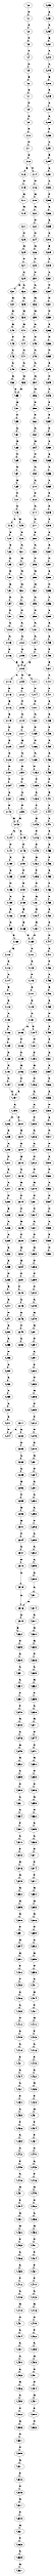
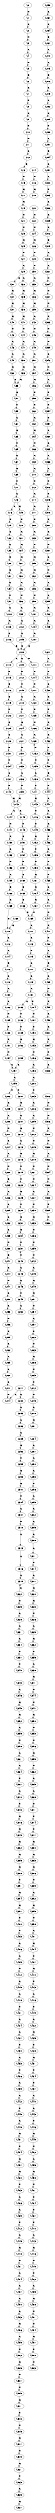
  strict digraph {
    S0
    S1
    S2
    S3
    S4
    S5
    S6
    S7
    S8
    S9
    S10
    S11
    S12
    S13
    S14
    S15
    S16
    S17
    S18
    S19
    S20
    S21
    S22
    S23
    S24
    S25
    S26
    S27
    S28
    S29
    S30
    S31
    S32
    S33
    S34
    S35
    S36
    S37
    S38
    S39
    S40
    S41
    S42
    S43
    S44
    S45
    S46
    S47
    S48
    S49
    S50
    S51
    S52
    S53
    S54
    S55
    S56
    S57
    S58
    S59
    S60
    S61
    S62
    S63
    S64
    S65
    S66
    S67
    S68
    S69
    S70
    S71
    S72
    S73
    S74
    S75
    S76
    S77
    S78
    S79
    S80
    S81
    S82
    S83
    S84
    S85
    S86
    S87
    S88
    S89
    S90
    S91
    S92
    S93
    S94
    S95
    S96
    S97
    S98
    S99
    S100
    S101
    S102
    S103
    S104
    S105
    S106
    S107
    S108
    S109
    S110
    S111
    S112
    S113
    S114
    S115
    S116
    S117
    S118
    S119
    S120
    S121
    S122
    S123
    S124
    S125
    S126
    S127
    S128
    S129
    S130
    S131
    S132
    S133
    S134
    S135
    S136
    S137
    S138
    S139
    S140
    S141
    S142
    S143
    S144
    S145
    S146
    S147
    S148
    S149
    S150
    S151
    S152
    S153
    S154
    S155
    S156
    S157
    S158
    S159
    S160
    S161
    S162
    S163
    S164
    S165
    S166
    S167
    S168
    S169
    S170
    S171
    S172
    S173
    S174
    S175
    S176
    S177
    S178
    S179
    S180
    S181
    S182
    S183
    S184
    S185
    S186
    S187
    S188
    S189
    S190
    S191
    S192
    S193
    S194
    S195
    S196
    S197
    S198
    S199
    S200
    S201
    S202
    S203
    S204
    S205
    S206
    S207
    S208
    S209
    S210
    S211
    S212
    S213
    S214
    S215
    S216
    S217
    S218
    S219
    S220
    S221
    S222
    S223
    S224
    S225
    S226
    S227
    S228
    S229
    S230
    S231
    S232
    S233
    S234
    S235
    S236
    S237
    S238
    S239
    S240
    S241
    S242
    S243
    S244
    S245
    S246
    S247
    S248
    S249
    S250
    S251
    S252
    S253
    S254
    S256
    S257
    S259
    S260
    S258
    S261
    S262
    S263
    S264
    S265
    S266
    S267
    S268
    S269
    S270
    S271
    S272
    S273
    S274
    S275
    S276
    S278
    S279
    S277
    S280
    S281
    S282
    S283
    S284
    S285
    S286
    S287
    S288
    S289
    S290
    S291
    S292
    S293
    S294
    S295
    S296
    S297
    S298
    S299
    S300
    S301
    S302
    S303
    S304
    S305
    S306
    S307
    S308
    S309
    S310
    S311
    S312
    S313
    S314
    S315
    S316
    S317
    S318
    S319
    S320
    S321
    S322
    S323
    S324
    S325
    S326
    S327
    S328
    S329
    S330
    S331
    S332
    S333
    S334
    S335
    S336
    S337
    S338
    S339
    S340
    S341
    S342
    S343
    S344
    S345
    S346
    S347
    S348
    S349
    S350
    S351
    S352
    S353
    S354
    S355
    S356
    S357
    S358
    S359
    S360
    S361
    S362
    S363
    S364
    S365
    S366
    S367
    S368
    S369
    S370
    S371
    S372
    S373
    S374
    S375
    S376
    S377
    S378
    S379
    S380
    S381
    S382
    S383
    S384
    S385
    S386
    S387
    S388
    S389
    S390
    S391
    S392
    S393
    S394
    S395
    S396
    S397
    S398
    S399
    S400
    S401
    S402
    S403
    S404
    S405
    S406
    S407
-   S408
    S409
    S410
    n411 [label=S611]
    S412
    S413
    S414
    S415
    S416
    S417
    S418
    S419
    S420
    S421
    S422
    S423
    S424
    S425
    S426
    S427
    S428
    S429
    S430
    S431
    S432
    S433
    S434
    S435
    S436
    S437
    S438
    S439
    S440
    S441
    S442
    S443
    S444
    S445
    S446
    S447
    S448
    S449
    S450
    S451
    S452
    S453
    S454
    S455
    S456
    S457
    S458
    S459
    S460
    S461
    S462
    S463
    S464
    S465
    S466
    S467
    S468
    S469
    S470
    S471
    S472
    S473
    S474
    S475
    S476
    S477
    S478
    S479
    S480
    S481
    S482
    S483
    S484
    S485
    S486
    S487
    S488
    S489
    S490
    S491
-   S492 [label=S892]
+   S492
    S493
    S494
    S495
    S496
    S497
    S498
    S499
    S500
    S501
    S502
    S503
    S504
    S505
    S506
    S507
    S508
    S509
-   S510
    S511
    S512
    S513
    S514
    S515
    S516
    S517
    S518
    S519
    S520
    S521
    S522
    S523
    S524
    S525
    S526
    S527
    S528
    S529
    S530
    S0 -> S1 [label=A]
    S1 -> S2 [label=G]
    S2 -> S3 [label=A]
    S3 -> S4 [label=C]
    S4 -> S5 [label=A]
    S5 -> S6 [label=G]
    S6 -> S7 [label=G]
    S7 -> S8 [label=T]
    S8 -> S9 [label=G]
    S9 -> S10 [label=T]
    S10 -> S11 [label=A]
    S11 -> S12 [label=C]
    S12 -> S13 [label=G]
-   S12 -> S14 [label=A]
    S13 -> S15 [label=A]
    S14 -> S16 [label=A]
    S15 -> S17 [label=G]
    S16 -> S18 [label=G]
    S17 -> S19 [label=G]
-   S18 -> S20 [label=G]
+   S19 -> S21 [label=A]
    S20 -> S22 [label=A]
    S21 -> S23 [label=A]
    S22 -> S24 [label=A]
    S23 -> S25 [label=G]
    S24 -> S26 [label=G]
    S25 -> S27 [label=T]
    S26 -> S28 [label=T]
    S27 -> S29 [label=C]
    S28 -> S30 [label=T]
    S29 -> S31 [label=G]
    S29 -> S32 [label=C]
    S30 -> S33 [label=C]
    S31 -> S34 [label=G]
    S32 -> S35 [label=G]
    S33 -> S36 [label=G]
    S34 -> S37 [label=G]
    S35 -> S38 [label=G]
    S36 -> S39 [label=G]
    S37 -> S40 [label=G]
    S38 -> S41 [label=G]
    S39 -> S42 [label=C]
    S40 -> S43 [label=A]
    S41 -> S44 [label=A]
    S42 -> S45 [label=A]
    S43 -> S46 [label=C]
    S44 -> S47 [label=C]
    S45 -> S48 [label=C]
    S46 -> S49 [label=C]
    S47 -> S50 [label=C]
    S48 -> S51 [label=C]
    S49 -> S52 [label=G]
    S50 -> S53 [label=G]
    S51 -> S54 [label=G]
    S52 -> S55 [label=G]
    S53 -> S55 [label=G]
    S54 -> S56 [label=G]
    S55 -> S57 [label=G]
    S56 -> S58 [label=T]
    S57 -> S59 [label=T]
    S58 -> S60 [label=T]
    S59 -> S61 [label=C]
    S60 -> S62 [label=C]
    S61 -> S63 [label=G]
    S62 -> S64 [label=G]
    S63 -> S65 [label=A]
    S64 -> S66 [label=A]
    S65 -> S67 [label=C]
    S66 -> S68 [label=C]
    S67 -> S69 [label=G]
    S68 -> S70 [label=C]
    S69 -> S71 [label=T]
    S70 -> S72 [label=T]
    S71 -> S73 [label=C]
    S72 -> S74 [label=C]
    S73 -> S75 [label=G]
    S73 -> S76 [label=C]
    S74 -> S77 [label=C]
    S75 -> S78 [label=T]
    S76 -> S79 [label=T]
    S77 -> S80 [label=T]
    S78 -> S81 [label=C]
    S79 -> S82 [label=C]
    S80 -> S83 [label=C]
    S81 -> S84 [label=G]
    S82 -> S85 [label=C]
    S83 -> S86 [label=T]
    S84 -> S87 [label=G]
    S85 -> S88 [label=G]
    S86 -> S89 [label=G]
    S87 -> S90 [label=G]
    S88 -> S91 [label=G]
    S89 -> S92 [label=G]
    S90 -> S93 [label=C]
    S91 -> S94 [label=C]
    S92 -> S95 [label=C]
    S93 -> S96 [label=A]
    S94 -> S97 [label=A]
    S95 -> S98 [label=A]
    S96 -> S99 [label=C]
    S97 -> S100 [label=C]
    S98 -> S101 [label=C]
    S99 -> S102 [label=C]
    S100 -> S103 [label=C]
    S101 -> S104 [label=C]
    S102 -> S105 [label=C]
    S103 -> S106 [label=C]
    S104 -> S107 [label=C]
    S105 -> S108 [label=G]
    S106 -> S108 [label=G]
    S107 -> S108 [label=G]
    S108 -> S109 [label=C]
    S108 -> S110 [label=G]
    S108 -> S111 [label=A]
    S109 -> S112 [label=T]
    S110 -> S113 [label=T]
    S111 -> S114 [label=T]
    S112 -> S115 [label=A]
    S113 -> S116 [label=G]
    S114 -> S117 [label=T]
    S115 -> S118 [label=C]
    S116 -> S119 [label=G]
    S117 -> S120 [label=C]
    S118 -> S121 [label=T]
    S119 -> S122 [label=T]
    S120 -> S123 [label=T]
    S121 -> S124 [label=G]
    S122 -> S125 [label=G]
    S123 -> S126 [label=A]
    S124 -> S127 [label=C]
    S125 -> S128 [label=C]
    S126 -> S129 [label=C]
    S127 -> S130 [label=A]
    S128 -> S131 [label=A]
-   S129 -> S132 [label=A]
+   S132 -> S129 [label=A]
    S130 -> S133 [label=A]
    S131 -> S134 [label=A]
    S132 -> S135 [label=A]
    S133 -> S136 [label=C]
    S134 -> S137 [label=C]
    S135 -> S138 [label=C]
    S136 -> S139 [label=T]
    S137 -> S140 [label=T]
    S138 -> S141 [label=T]
    S139 -> S142 [label=G]
    S140 -> S142 [label=G]
    S141 -> S143 [label=G]
    S142 -> S144 [label=C]
    S142 -> S145 [label=G]
    S143 -> S146 [label=A]
    S144 -> S147 [label=A]
    S145 -> S148 [label=A]
    S146 -> S149 [label=A]
    S147 -> S150 [label=G]
    S148 -> S151 [label=G]
    S149 -> S152 [label=G]
    S150 -> S153 [label=C]
    S151 -> S154 [label=T]
    S152 -> S155 [label=T]
    S153 -> S156 [label=A]
    S154 -> S157 [label=A]
    S155 -> S158 [label=A]
    S156 -> S159 [label=G]
    S157 -> S160 [label=G]
    S158 -> S161 [label=G]
    S159 -> S162 [label=G]
    S160 -> S163 [label=G]
    S161 -> S164 [label=G]
    S162 -> S165 [label=G]
    S163 -> S166 [label=G]
    S164 -> S167 [label=G]
-   S165 -> S168 [label=T]
+   S165 -> S170 [label=T]
    S166 -> S169 [label=T]
    S167 -> S169 [label=T]
    S168 -> S170 [label=G]
    S169 -> S171 [label=C]
    S170 -> S172 [label=C]
    S171 -> S173 [label=C]
    S172 -> S174 [label=G]
    S173 -> S175 [label=T]
    S174 -> S176 [label=G]
    S175 -> S177 [label=C]
    S176 -> S178 [label=C]
    S177 -> S179 [label=C]
    S178 -> S180 [label=G]
    S179 -> S181 [label=G]
    S180 -> S182 [label=C]
    S181 -> S183 [label=C]
    S181 -> S184 [label=T]
    S182 -> S185 [label=A]
    S183 -> S186 [label=A]
    S184 -> S187 [label=A]
    S185 -> S188 [label=T]
    S186 -> S189 [label=T]
    S187 -> S190 [label=T]
    S188 -> S191 [label=G]
    S189 -> S192 [label=G]
    S190 -> S193 [label=G]
    S191 -> S194 [label=A]
-   S192 -> S195 [label=A]
    S193 -> S196 [label=A]
    S194 -> S197 [label=C]
    S195 -> S197 [label=C]
    S196 -> S198 [label=C]
    S197 -> S199 [label=C]
    S198 -> S200 [label=C]
    S199 -> S201 [label=T]
    S199 -> S202 [label=A]
    S200 -> S203 [label=T]
    S201 -> S204 [label=G]
    S202 -> S205 [label=G]
    S203 -> S206 [label=C]
    S204 -> S207 [label=C]
    S205 -> S208 [label=G]
    S206 -> S209 [label=C]
    S207 -> S210 [label=G]
    S208 -> S211 [label=A]
    S209 -> S212 [label=A]
    S210 -> S213 [label=C]
    S211 -> S214 [label=C]
    S212 -> S215 [label=A]
    S213 -> S216 [label=G]
    S214 -> S217 [label=C]
    S215 -> S218 [label=G]
    S216 -> S219 [label=A]
    S217 -> S220 [label=A]
    S218 -> S221 [label=A]
    S219 -> S222 [label=A]
    S220 -> S223 [label=G]
    S221 -> S224 [label=A]
    S222 -> S225 [label=G]
    S223 -> S226 [label=G]
    S224 -> S227 [label=C]
    S225 -> S228 [label=A]
    S226 -> S229 [label=C]
    S227 -> S230 [label=A]
    S228 -> S231 [label=G]
    S229 -> S232 [label=C]
    S230 -> S233 [label=G]
    S231 -> S234 [label=G]
    S232 -> S235 [label=C]
    S233 -> S236 [label=A]
    S234 -> S237 [label=A]
    S235 -> S238 [label=A]
    S236 -> S239 [label=A]
-   S237 -> S240 [label=A]
+   S240 -> S237 [label=A]
    S238 -> S241 [label=G]
    S239 -> S242 [label=A]
    S240 -> S243 [label=C]
    S241 -> S244 [label=G]
    S242 -> S245 [label=C]
    S243 -> S246 [label=C]
    S244 -> S247 [label=A]
    S245 -> S248 [label=G]
    S246 -> S249 [label=T]
    S247 -> S250 [label=C]
    S248 -> S251 [label=G]
    S249 -> S252 [label=C]
    S250 -> S253 [label=C]
    S251 -> S254 [label=A]
    S253 -> S256 [label=A]
    S254 -> S257 [label=C]
    S256 -> S259 [label=G]
    S257 -> S260 [label=T]
    S259 -> S262 [label=C]
    S260 -> S263 [label=A]
    S258 -> S261 [label=C]
    S261 -> S264 [label=G]
    S262 -> S265 [label=C]
    S263 -> S266 [label=G]
    S264 -> S267 [label=G]
    S265 -> S268 [label=C]
    S266 -> S269 [label=A]
    S267 -> S270 [label=C]
    S268 -> S271 [label=C]
    S269 -> S272 [label=T]
    S270 -> S273 [label=G]
    S271 -> S274 [label=A]
    S272 -> S275 [label=A]
    S273 -> S276 [label=G]
    S275 -> S278 [label=C]
    S276 -> S279 [label=C]
    S278 -> S281 [label=G]
    S279 -> S282 [label=C]
    S277 -> S274 [label=G]
    S277 -> S280 [label=C]
    S280 -> S283 [label=C]
-   S281 -> S284 [label=A]
    S282 -> S285 [label=G]
    S283 -> S286 [label=C]
    S284 -> S287 [label=C]
    S285 -> S288 [label=T]
    S286 -> S289 [label=C]
    S287 -> S290 [label=C]
    S288 -> S291 [label=C]
    S289 -> S292 [label=G]
    S290 -> S293 [label=C]
    S291 -> S294 [label=G]
    S292 -> S295 [label=A]
    S293 -> S296 [label=T]
    S294 -> S297 [label=C]
    S295 -> S298 [label=G]
    S296 -> S299 [label=C]
    S297 -> S300 [label=C]
    S298 -> S301 [label=G]
    S299 -> S302 [label=C]
    S300 -> S303 [label=T]
    S301 -> S304 [label=A]
    S302 -> S305 [label=C]
    S303 -> S306 [label=C]
    S304 -> S307 [label=C]
    S305 -> S308 [label=C]
    S306 -> S309 [label=G]
    S307 -> S310 [label=A]
    S308 -> S311 [label=C]
    S309 -> S312 [label=G]
    S310 -> S313 [label=C]
-   S311 -> S316 [label=T]
+   S311 -> S314 [label=T]
    S312 -> S315 [label=G]
    S313 -> S316 [label=C]
    S314 -> S317 [label=C]
    S315 -> S318 [label=G]
    S316 -> S319 [label=C]
    S317 -> S320 [label=G]
    S318 -> S321 [label=G]
-   S319 -> S322 [label=G]
+   S322 -> S319 [label=G]
    S320 -> S323 [label=G]
    S321 -> S324 [label=A]
    S322 -> S325 [label=A]
    S323 -> S326 [label=A]
    S324 -> S327 [label=A]
    S325 -> S328 [label=C]
    S326 -> S329 [label=C]
    S327 -> S330 [label=A]
    S328 -> S331 [label=C]
    S329 -> S332 [label=G]
    S330 -> S333 [label=G]
    S331 -> S334 [label=C]
    S332 -> S335 [label=T]
    S333 -> S336 [label=A]
    S334 -> S337 [label=T]
    S335 -> S338 [label=C]
    S336 -> S339 [label=A]
    S337 -> S340 [label=T]
    S338 -> S341 [label=G]
    S339 -> S342 [label=C]
-   S340 -> S343 [label=G]
    S341 -> S344 [label=A]
    S342 -> S345 [label=A]
    S343 -> S346 [label=C]
    S344 -> S347 [label=A]
    S345 -> S348 [label=G]
    S346 -> S349 [label=G]
    S347 -> S350 [label=G]
    S348 -> S351 [label=T]
    S349 -> S352 [label=G]
    S350 -> S353 [label=A]
    S351 -> S354 [label=T]
    S352 -> S355 [label=C]
    S353 -> S356 [label=A]
    S354 -> S357 [label=T]
    S355 -> S358 [label=A]
    S356 -> S359 [label=G]
    S357 -> S360 [label=C]
    S358 -> S361 [label=C]
    S359 -> S362 [label=A]
    S360 -> S363 [label=C]
    S361 -> S364 [label=C]
    S362 -> S365 [label=C]
    S363 -> S366 [label=C]
    S364 -> S367 [label=T]
    S365 -> S368 [label=C]
    S366 -> S369 [label=C]
    S367 -> S370 [label=C]
    S368 -> S371 [label=A]
    S369 -> S372 [label=T]
    S370 -> S373 [label=T]
    S371 -> S374 [label=T]
    S372 -> S375 [label=T]
    S373 -> S376 [label=G]
    S374 -> S377 [label=T]
    S375 -> S378 [label=C]
    S376 -> S379 [label=G]
    S377 -> S380 [label=G]
    S378 -> S381 [label=G]
    S379 -> S382 [label=G]
    S380 -> S383 [label=G]
    S381 -> S384 [label=G]
    S382 -> S385 [label=G]
    S383 -> S386 [label=G]
    S384 -> S387 [label=A]
    S385 -> S388 [label=G]
    S386 -> S389 [label=A]
    S387 -> S390 [label=C]
    S388 -> S391 [label=T]
    S389 -> S392 [label=C]
    S390 -> S393 [label=A]
    S391 -> S394 [label=G]
    S392 -> S395 [label=G]
    S393 -> S396 [label=C]
    S394 -> S397 [label=G]
    S395 -> S398 [label=A]
    S396 -> S399 [label=C]
    S397 -> S400 [label=T]
    S398 -> S401 [label=C]
    S399 -> S402 [label=G]
    S400 -> S403 [label=T]
    S401 -> S404 [label=G]
    S402 -> S405 [label=C]
    S403 -> S406 [label=C]
    S404 -> S407 [label=T]
-   S405 -> S408 [label=T]
    S406 -> S409 [label=C]
    S407 -> S410 [label=G]
-   S408 -> n411 [label=G]
    S409 -> S412 [label=A]
    S410 -> S413 [label=T]
    n411 -> S414 [label=C]
    S412 -> S415 [label=C]
    S413 -> S416 [label=C]
    S414 -> S417 [label=T]
    S415 -> S418 [label=C]
    S416 -> S419 [label=T]
    S417 -> S420 [label=C]
    S418 -> S421 [label=T]
    S419 -> S422 [label=C]
    S420 -> S423 [label=G]
    S421 -> S424 [label=C]
    S422 -> S425 [label=G]
    S423 -> S426 [label=T]
    S424 -> S427 [label=C]
    S425 -> S428 [label=T]
    S426 -> S429 [label=G]
    S427 -> S430 [label=T]
    S428 -> S431 [label=G]
    S429 -> S432 [label=G]
    S430 -> S433 [label=C]
    S431 -> S434 [label=T]
    S432 -> S435 [label=T]
    S433 -> S436 [label=T]
    S434 -> S437 [label=T]
    S435 -> S438 [label=T]
    S436 -> S439 [label=C]
    S437 -> S440 [label=C]
    S438 -> S441 [label=G]
    S439 -> S442 [label=C]
    S440 -> S443 [label=C]
    S441 -> S444 [label=T]
    S442 -> S445 [label=T]
    S443 -> S446 [label=T]
    S444 -> S447 [label=C]
    S445 -> S448 [label=C]
    S446 -> S449 [label=G]
    S447 -> S450 [label=C]
    S448 -> S451 [label=G]
    S449 -> S452 [label=A]
    S450 -> S453 [label=G]
    S451 -> S454 [label=T]
    S452 -> S455 [label=C]
    S453 -> S456 [label=T]
    S454 -> S457 [label=G]
    S455 -> S458 [label=G]
    S456 -> S459 [label=C]
    S457 -> S460 [label=G]
    S458 -> S461 [label=A]
    S459 -> S462 [label=T]
    S460 -> S463 [label=T]
    S461 -> S464 [label=T]
    S462 -> S465 [label=T]
    S463 -> S466 [label=C]
    S464 -> S467 [label=T]
    S465 -> S468 [label=C]
    S466 -> S469 [label=C]
    S467 -> S470 [label=T]
    S468 -> S471 [label=C]
    S469 -> S472 [label=T]
    S470 -> S473 [label=C]
    S471 -> S474 [label=A]
    S472 -> S475 [label=C]
    S473 -> S476 [label=G]
    S474 -> S477 [label=G]
    S475 -> S478 [label=G]
    S476 -> S479 [label=A]
    S477 -> S480 [label=T]
    S478 -> S481 [label=A]
    S479 -> S482 [label=T]
    S480 -> S483 [label=C]
    S481 -> S484 [label=C]
    S482 -> S485 [label=C]
    S483 -> S486 [label=G]
    S484 -> S487 [label=C]
    S485 -> S488 [label=G]
    S486 -> S489 [label=C]
    S487 -> S490 [label=C]
    S488 -> S491 [label=A]
    S489 -> S492 [label=A]
    S490 -> S493 [label=C]
    S491 -> S494 [label=A]
    S492 -> S495 [label=G]
    S493 -> S496 [label=G]
    S494 -> S497 [label=G]
    S495 -> S498 [label=C]
    S496 -> S499 [label=C]
    S497 -> S500 [label=T]
    S498 -> S501 [label=G]
    S499 -> S502 [label=A]
    S500 -> S503 [label=A]
    S501 -> S504 [label=G]
    S502 -> S505 [label=G]
    S504 -> S506 [label=T]
    S505 -> S507 [label=A]
    S506 -> S508 [label=C]
    S507 -> S509 [label=A]
-   S508 -> S510 [label=A]
    S509 -> S511 [label=G]
-   S510 -> S512 [label=C]
    S511 -> S513 [label=T]
    S512 -> S514 [label=A]
    S513 -> S515 [label=A]
    S514 -> S516 [label=A]
    S515 -> S517 [label=G]
    S516 -> S518 [label=G]
    S517 -> S519 [label=A]
    S518 -> S520 [label=A]
    S519 -> S521 [label=G]
    S520 -> S522 [label=G]
    S521 -> S523 [label=T]
    S522 -> S524 [label=A]
    S523 -> S525 [label=C]
    S524 -> S526 [label=A]
    S525 -> S527 [label=G]
    S526 -> S528 [label=G]
    S528 -> S529 [label=T]
    S529 -> S530 [label=A]
  }
